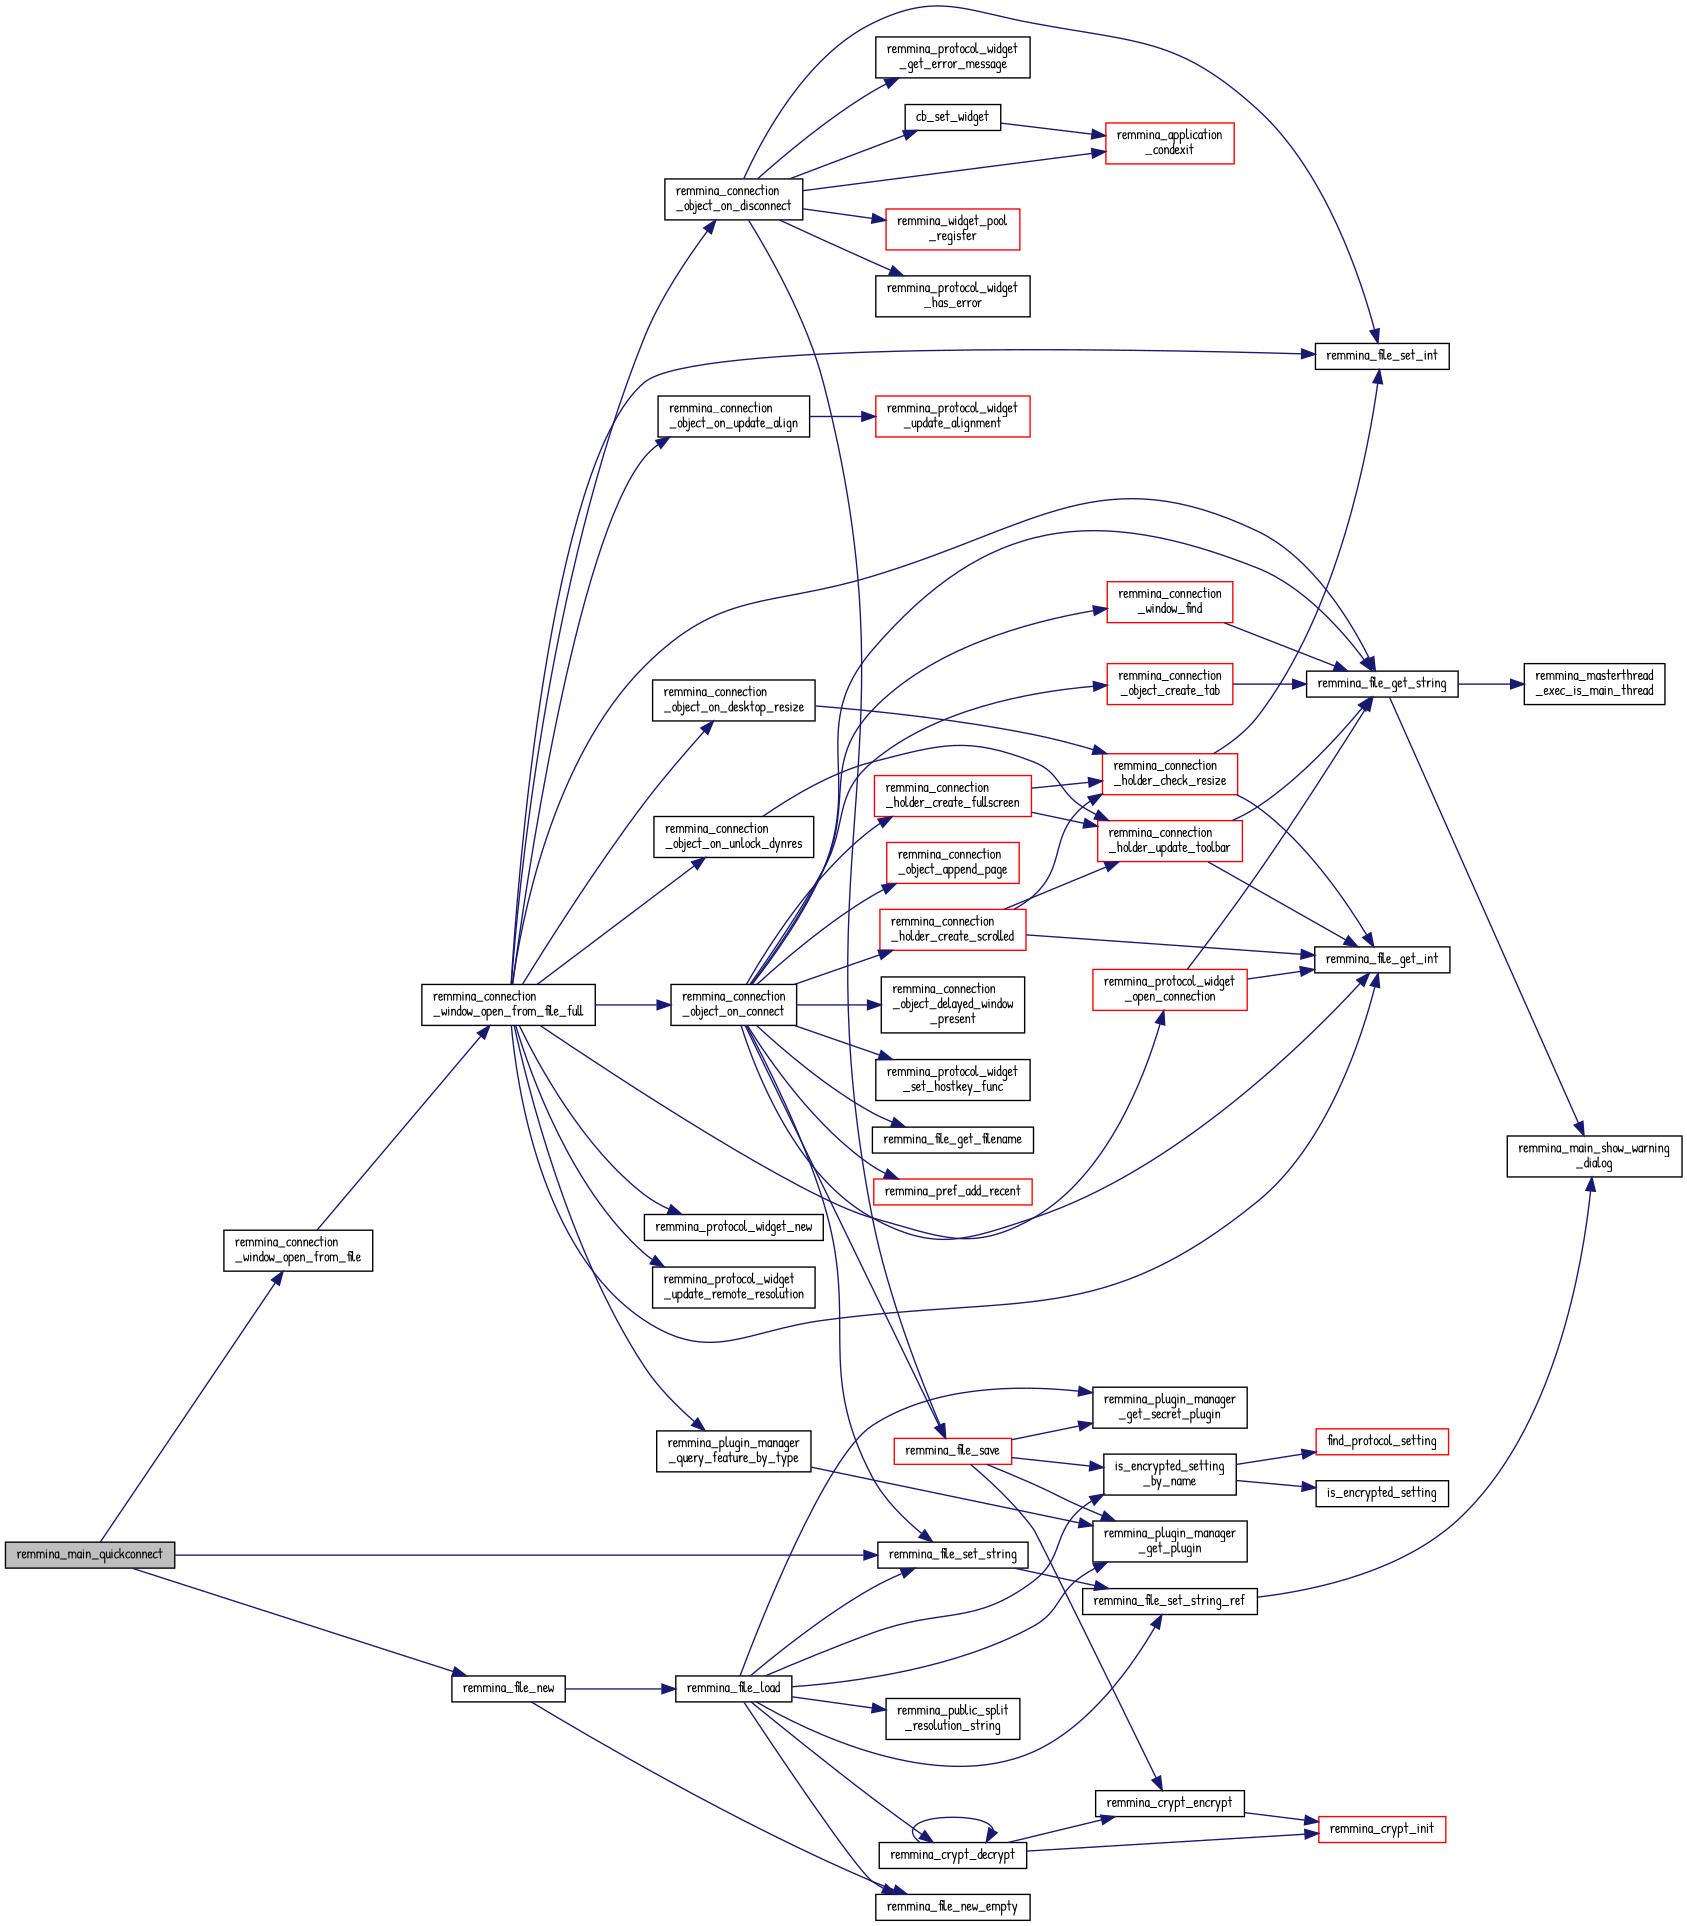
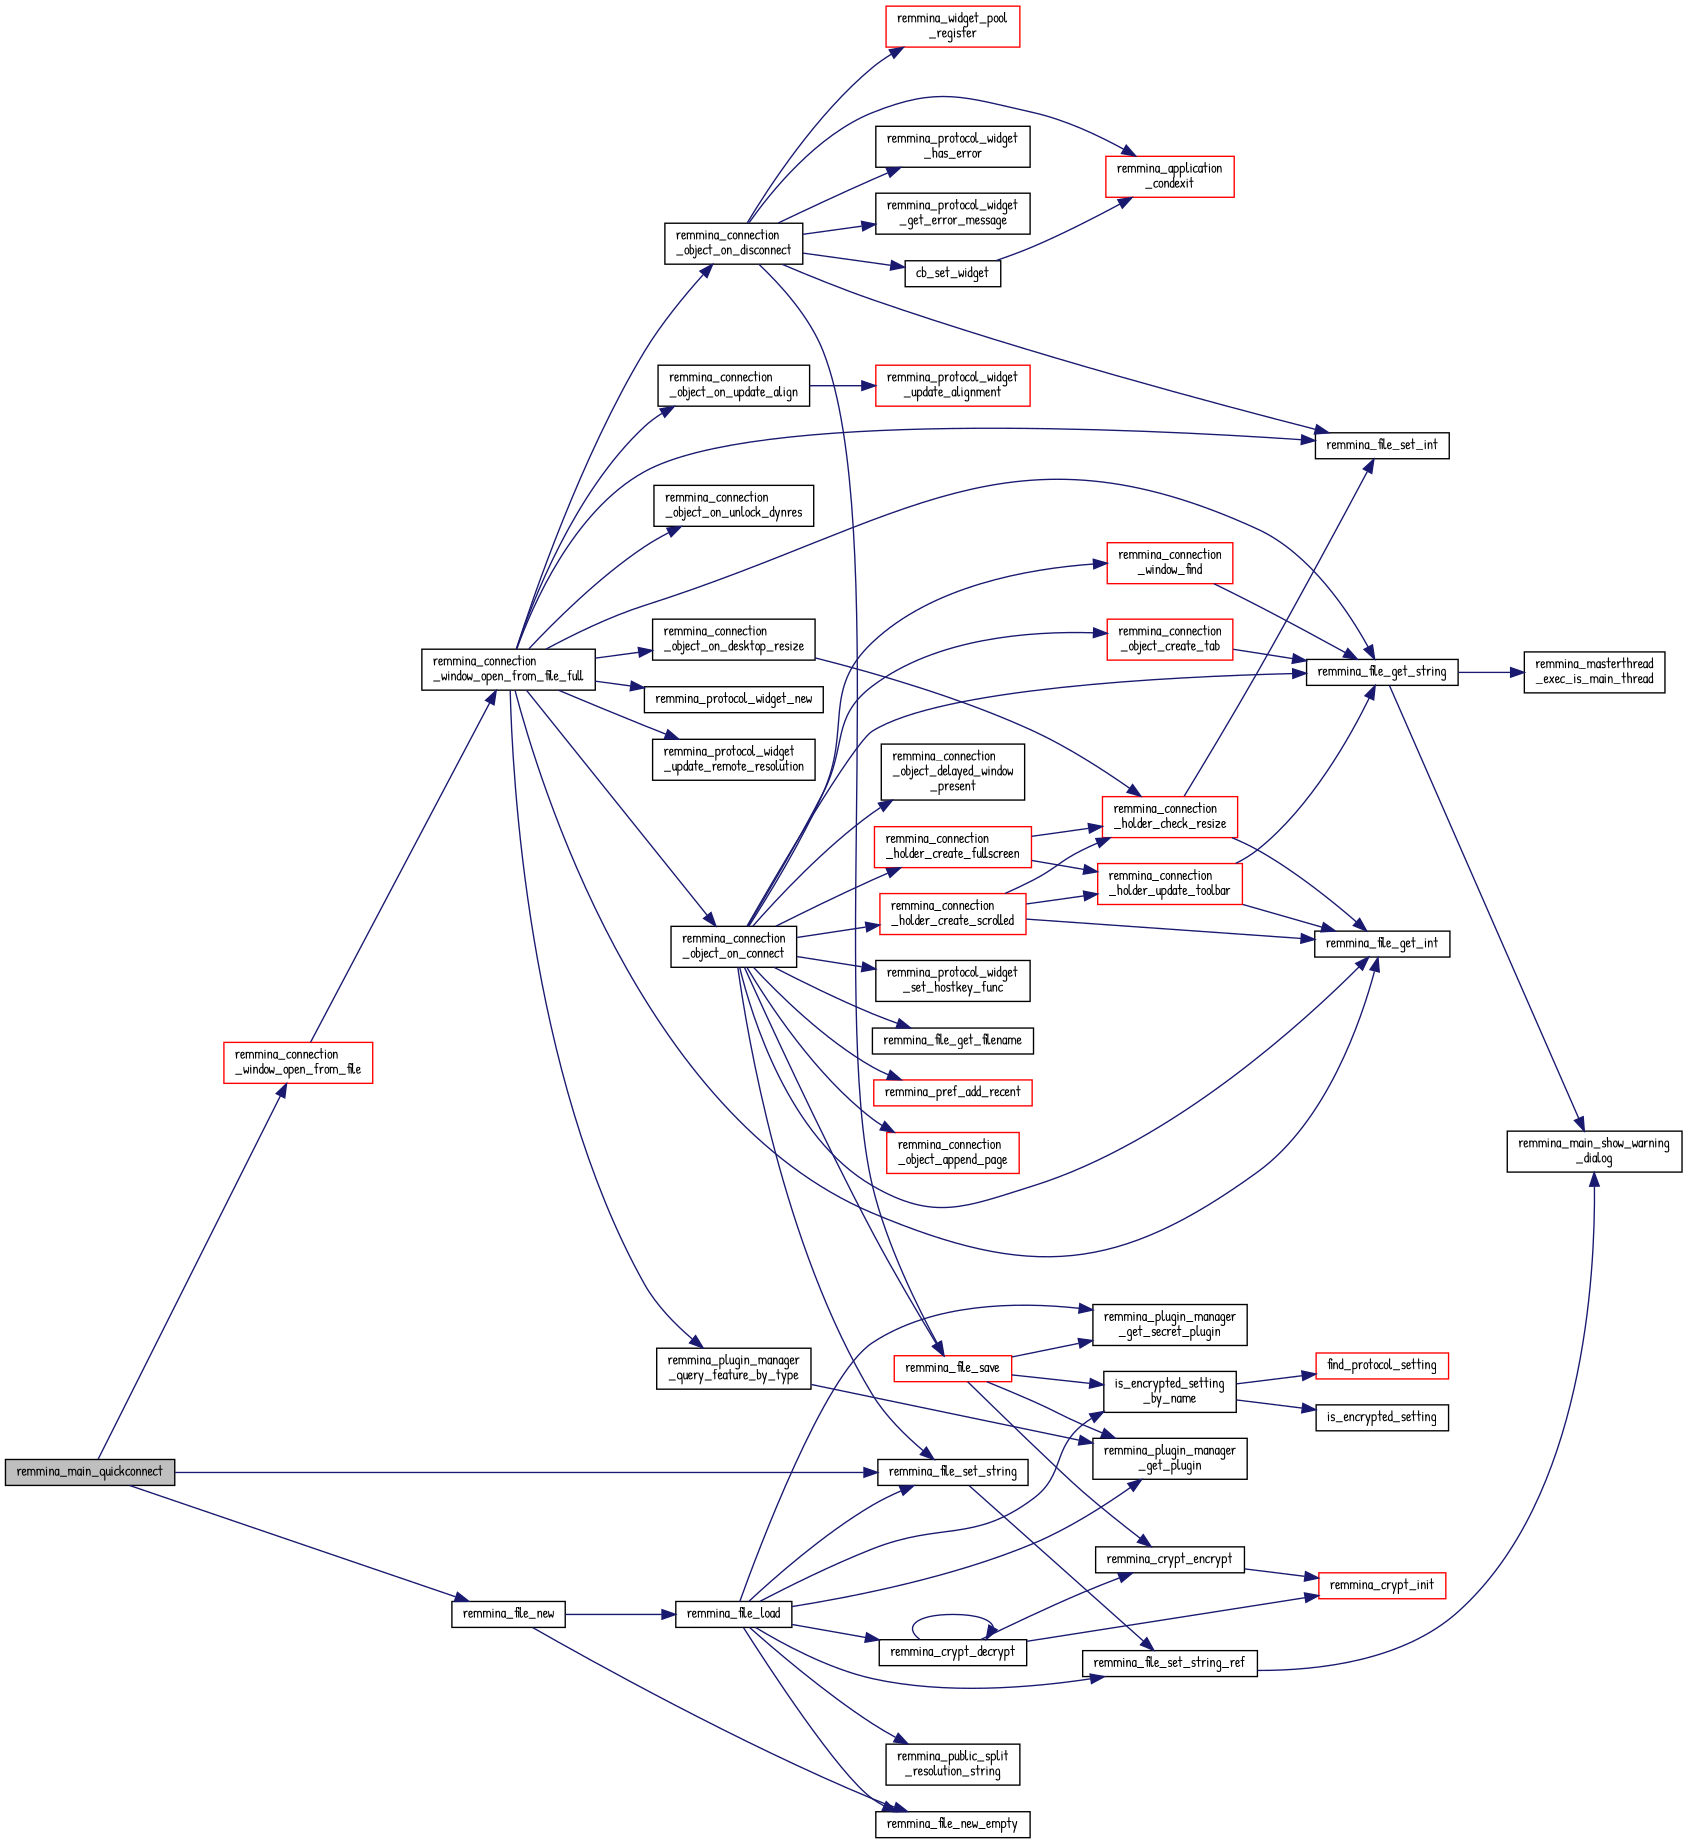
  digraph {
    fontname="Patrick Hand"
    rankdir=LR
    node [color=black fillcolor=white fontname="Patrick Hand" fontsize=10 shape=record style=filled]
    edge [color=midnightblue fontname="Patrick Hand" fontsize=10 labelfontname=Helvetica labelfontsize=10 style=solid]
    n1 [fillcolor=grey75 fontcolor=black height=0.2 label=remmina_main_quickconnect width=0.4]
    n2 [height=0.2 label=remmina_file_new width=0.4]
    n3 [height=0.2 label=remmina_file_set_string width=0.4]
-   n4 [height=0.2 label="remmina_connection\l_window_open_from_file" width=0.4]
+   n4 [color=red height=0.2 label="remmina_connection\l_window_open_from_file" width=0.4]
    n5 [height=0.2 label=remmina_file_load width=0.4]
    n6 [height=0.2 label=remmina_file_new_empty width=0.4]
    n7 [height=0.2 label=remmina_file_set_string_ref width=0.4]
    n8 [height=0.2 label="remmina_connection\l_window_open_from_file_full" width=0.4]
    n9 [height=0.2 label="remmina_plugin_manager\l_get_plugin" width=0.4]
    n10 [height=0.2 label="remmina_plugin_manager\l_get_secret_plugin" width=0.4]
    n11 [height=0.2 label="is_encrypted_setting\l_by_name" width=0.4]
    n12 [height=0.2 label=remmina_crypt_decrypt width=0.4]
    n13 [height=0.2 label="remmina_public_split\l_resolution_string" width=0.4]
    n14 [color=red height=0.2 label=find_protocol_setting width=0.4]
    n15 [height=0.2 label=is_encrypted_setting width=0.4]
    n16 [height=0.2 label="remmina_main_show_warning\l_dialog" width=0.4]
    n17 [color=red height=0.2 label=remmina_crypt_init width=0.4]
    n18 [height=0.2 label=remmina_crypt_encrypt width=0.4]
    n19 [height=0.2 label=remmina_protocol_widget_new width=0.4]
    n20 [height=0.2 label="remmina_protocol_widget\l_update_remote_resolution" width=0.4]
    n21 [height=0.2 label=remmina_file_get_int width=0.4]
    n22 [height=0.2 label="remmina_connection\l_object_on_connect" width=0.4]
    n23 [height=0.2 label=remmina_file_get_string width=0.4]
    n24 [height=0.2 label=remmina_file_set_int width=0.4]
    n25 [height=0.2 label="remmina_connection\l_object_on_disconnect" width=0.4]
    n26 [height=0.2 label="remmina_connection\l_object_on_desktop_resize" width=0.4]
    n27 [height=0.2 label="remmina_connection\l_object_on_update_align" width=0.4]
    n28 [height=0.2 label="remmina_connection\l_object_on_unlock_dynres" width=0.4]
    n29 [height=0.2 label="remmina_plugin_manager\l_query_feature_by_type" width=0.4]
-   n30 [color=red height=0.2 label="remmina_protocol_widget\l_open_connection" width=0.4]
    n31 [color=red height=0.2 label="remmina_connection\l_window_find" width=0.4]
    n32 [height=0.2 label="remmina_protocol_widget\l_set_hostkey_func" width=0.4]
    n33 [height=0.2 label=remmina_file_get_filename width=0.4]
    n34 [color=red height=0.2 label=remmina_pref_add_recent width=0.4]
    n35 [color=red height=0.2 label=remmina_file_save width=0.4]
    n36 [color=red height=0.2 label="remmina_connection\l_holder_create_fullscreen" width=0.4]
    n37 [color=red height=0.2 label="remmina_connection\l_holder_create_scrolled" width=0.4]
    n38 [color=red height=0.2 label="remmina_connection\l_object_create_tab" width=0.4]
    n39 [color=red height=0.2 label="remmina_connection\l_object_append_page" width=0.4]
    n40 [height=0.2 label="remmina_connection\l_object_delayed_window\l_present" width=0.4]
    n41 [height=0.2 label="remmina_masterthread\l_exec_is_main_thread" width=0.4]
    n42 [height=0.2 label="remmina_protocol_widget\l_has_error" width=0.4]
    n43 [height=0.2 label="remmina_protocol_widget\l_get_error_message" width=0.4]
    n44 [height=0.2 label=cb_set_widget width=0.4]
    n45 [color=red height=0.2 label="remmina_application\l_condexit" width=0.4]
    n46 [color=red height=0.2 label="remmina_widget_pool\l_register" width=0.4]
    n47 [color=red height=0.2 label="remmina_connection\l_holder_check_resize" width=0.4]
    n48 [color=red height=0.2 label="remmina_protocol_widget\l_update_alignment" width=0.4]
    n49 [color=red height=0.2 label="remmina_connection\l_holder_update_toolbar" width=0.4]
    n1 -> n2
    n1 -> n3
    n1 -> n4
    n2 -> n5
    n2 -> n6
    n3 -> n7
    n4 -> n8
    n5 -> n3
    n5 -> n6
    n5 -> n7
    n5 -> n9
    n5 -> n10
    n5 -> n11
    n5 -> n12
    n5 -> n13
    n7 -> n16
    n8 -> n19
    n8 -> n20
    n8 -> n21
    n8 -> n22
    n8 -> n23
    n8 -> n24
    n8 -> n25
    n8 -> n26
    n8 -> n27
    n8 -> n28
    n8 -> n29
-   n8 -> n30
    n11 -> n14
    n11 -> n15
    n12 -> n12
    n12 -> n17
    n12 -> n18
    n18 -> n17
    n22 -> n3
    n22 -> n21
    n22 -> n23
    n22 -> n31
    n22 -> n32
    n22 -> n33
    n22 -> n34
    n22 -> n35
    n22 -> n36
    n22 -> n37
    n22 -> n38
    n22 -> n39
    n22 -> n40
    n23 -> n16
    n23 -> n41
    n25 -> n24
    n25 -> n35
    n25 -> n42
    n25 -> n43
    n25 -> n44
    n25 -> n45
    n25 -> n46
    n26 -> n47
    n27 -> n48
-   n28 -> n49
    n29 -> n9
-   n30 -> n21
-   n30 -> n23
    n31 -> n23
    n35 -> n9
    n35 -> n10
    n35 -> n11
    n35 -> n18
    n36 -> n47
    n36 -> n49
    n37 -> n21
    n37 -> n47
    n37 -> n49
    n38 -> n23
    n44 -> n45
    n47 -> n21
    n47 -> n24
    n49 -> n21
    n49 -> n23
  }
